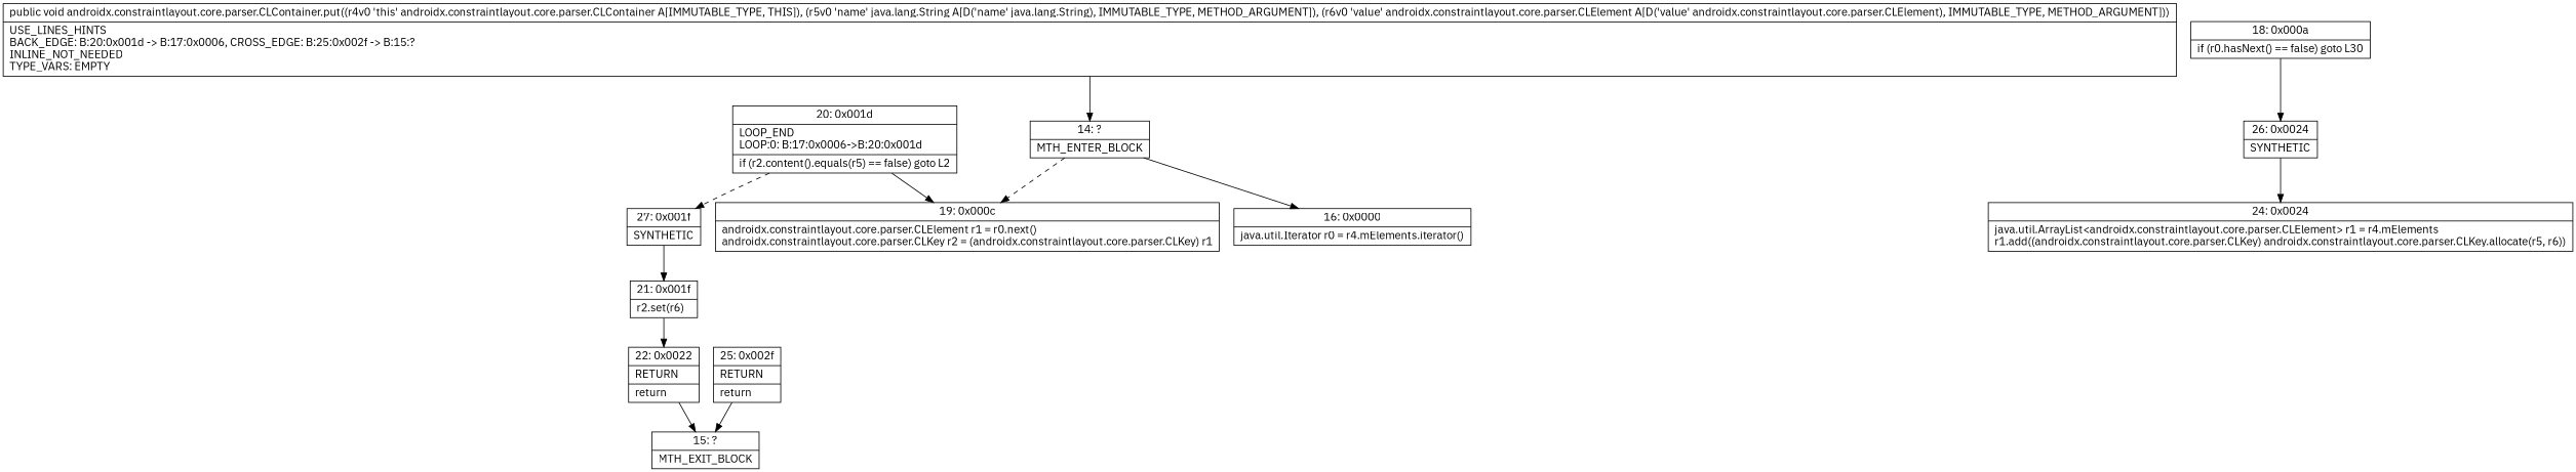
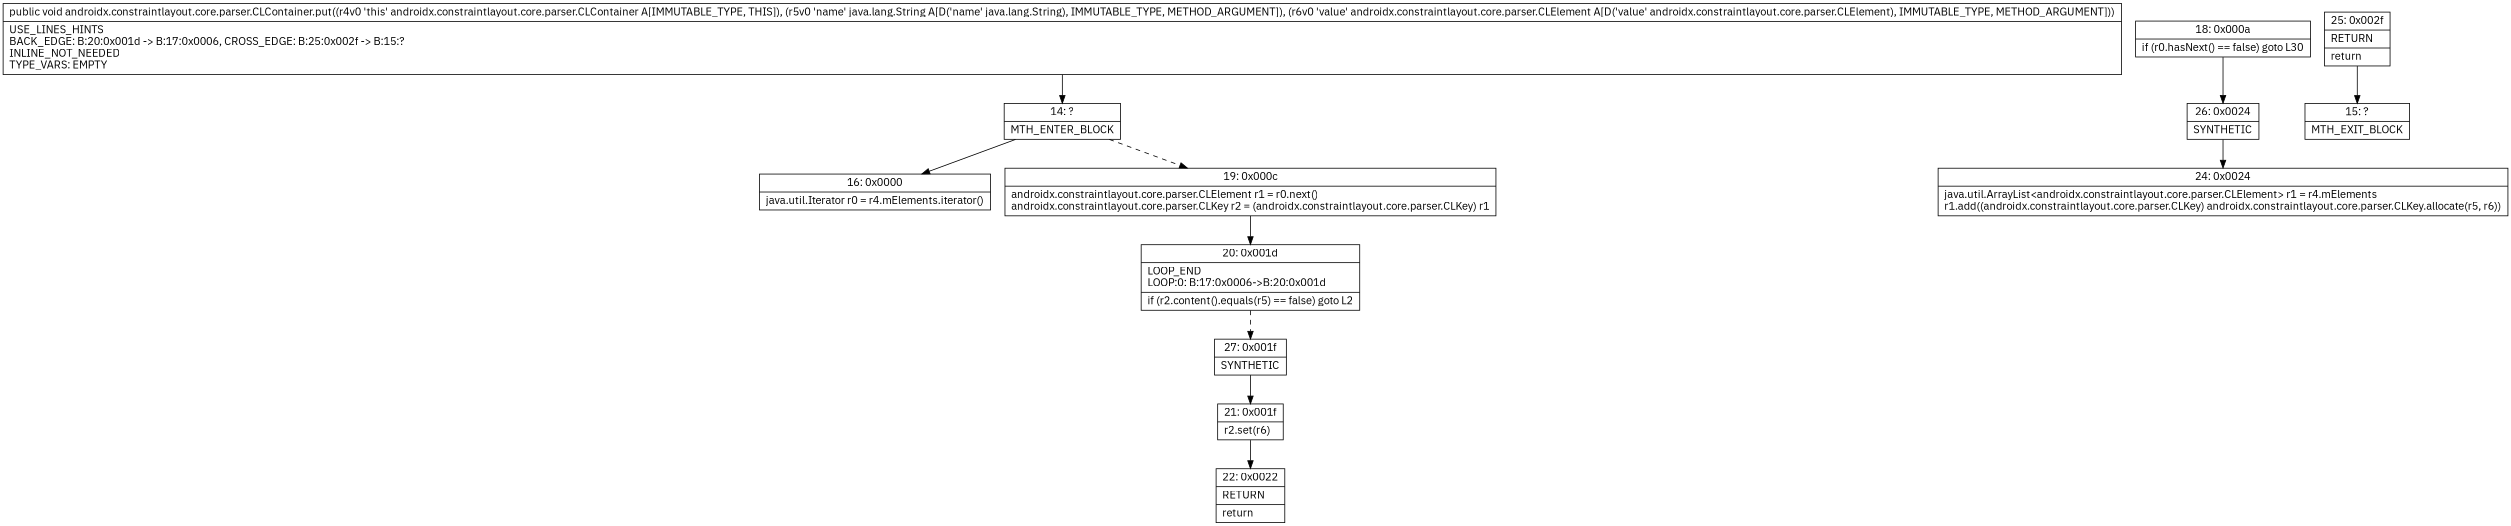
  digraph {
    fontname="IBM Plex Sans"
    node [fontname="IBM Plex Sans" shape=record]
    edge [fontname="IBM Plex Sans"]
    n1 [label="{14\:\ ?|MTH_ENTER_BLOCK\l}"]
    n2 [label="{16\:\ 0x0000|java.util.Iterator r0 = r4.mElements.iterator()\l}"]
    n3 [label="{19\:\ 0x000c|androidx.constraintlayout.core.parser.CLElement r1 = r0.next()\landroidx.constraintlayout.core.parser.CLKey r2 = (androidx.constraintlayout.core.parser.CLKey) r1\l}"]
    n4 [label="{18\:\ 0x000a|if (r0.hasNext() == false) goto L30\l}"]
    n5 [label="{26\:\ 0x0024|SYNTHETIC\l}"]
    n6 [label="{20\:\ 0x001d|LOOP_END\lLOOP:0: B:17:0x0006\-\>B:20:0x001d\l|if (r2.content().equals(r5) == false) goto L2\l}"]
    n7 [label="{24\:\ 0x0024|java.util.ArrayList\<androidx.constraintlayout.core.parser.CLElement\> r1 = r4.mElements\lr1.add((androidx.constraintlayout.core.parser.CLKey) androidx.constraintlayout.core.parser.CLKey.allocate(r5, r6))\l}"]
    n8 [label="{27\:\ 0x001f|SYNTHETIC\l}"]
    n9 [label="{21\:\ 0x001f|r2.set(r6)\l}"]
    n10 [label="{22\:\ 0x0022|RETURN\l|return\l}"]
    n11 [label="{15\:\ ?|MTH_EXIT_BLOCK\l}"]
    n12 [label="{25\:\ 0x002f|RETURN\l|return\l}"]
    n13 [label="{public void androidx.constraintlayout.core.parser.CLContainer.put((r4v0 'this' androidx.constraintlayout.core.parser.CLContainer A[IMMUTABLE_TYPE, THIS]), (r5v0 'name' java.lang.String A[D('name' java.lang.String), IMMUTABLE_TYPE, METHOD_ARGUMENT]), (r6v0 'value' androidx.constraintlayout.core.parser.CLElement A[D('value' androidx.constraintlayout.core.parser.CLElement), IMMUTABLE_TYPE, METHOD_ARGUMENT]))  | USE_LINES_HINTS\lBACK_EDGE: B:20:0x001d \-\> B:17:0x0006, CROSS_EDGE: B:25:0x002f \-\> B:15:?\lINLINE_NOT_NEEDED\lTYPE_VARS: EMPTY\l}"]
    n1 -> n2
    n1 -> n3 [style=dashed]
-   n6 -> n3
+   n3 -> n6
    n4 -> n5
    n5 -> n7
    n6 -> n8 [style=dashed]
    n8 -> n9
    n9 -> n10
-   n10 -> n11
    n12 -> n11
    n13 -> n1
  }
